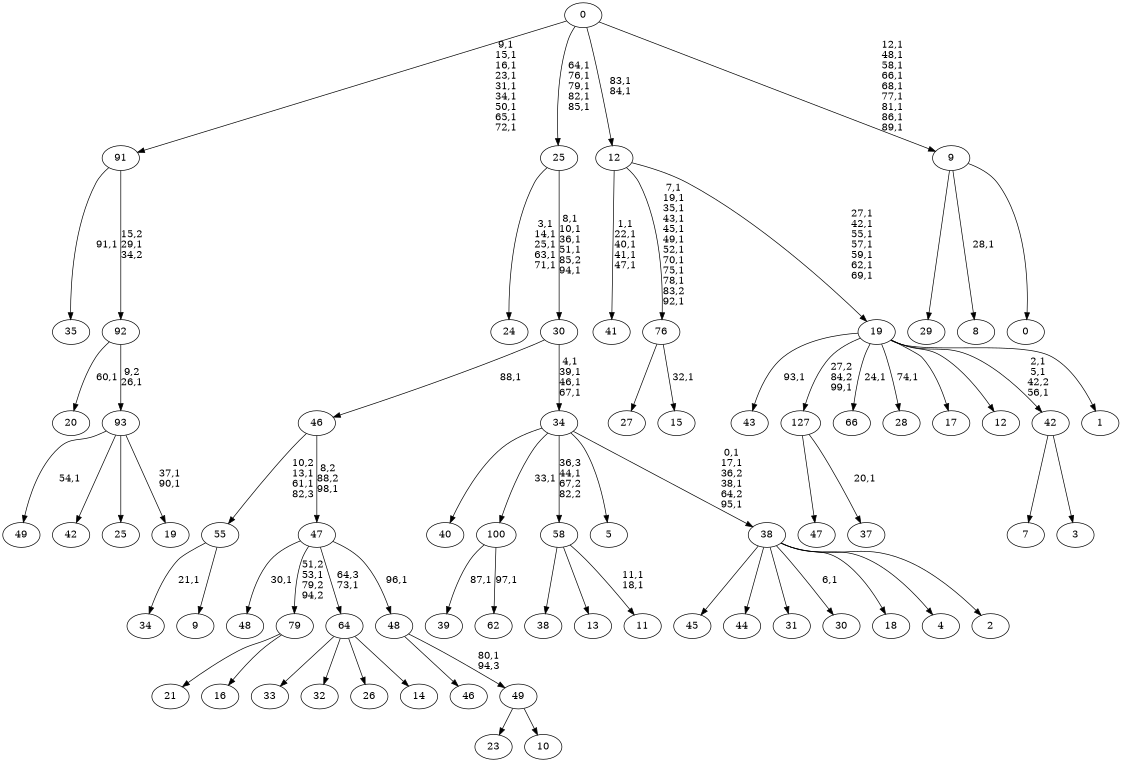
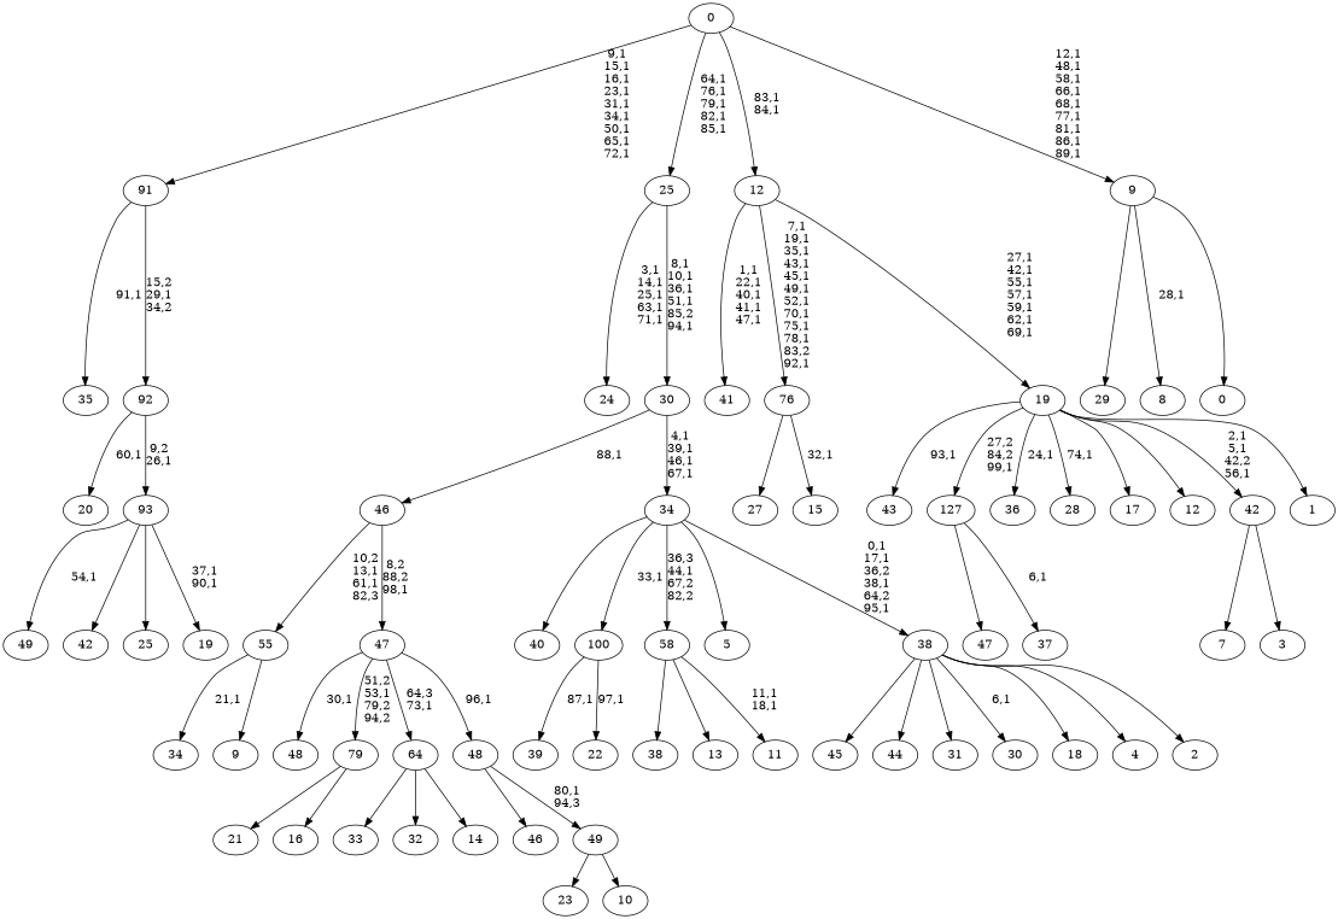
  digraph {
    n1 [label=49]
    n2 [label=48]
    n3 [label=47]
    n4 [label=46]
    n5 [label=45]
    n6 [label=44]
    n7 [label=43]
    n8 [label=42]
    n9 [label=41]
    n10 [label=40]
    n11 [label=39]
    n12 [label=38]
    n13 [label=37]
    127
-   n15 [label=66]
+   n15 [label=36]
    n16 [label=35]
    n17 [label=34]
    n18 [label=33]
    n19 [label=32]
    n20 [label=31]
    n21 [label=30]
    n22 [label=29]
    n23 [label=28]
    n24 [label=27]
-   n25 [label=26]
    n26 [label=25]
    n27 [label=24]
    n28 [label=23]
-   n29 [label=62]
+   n29 [label=22]
    100
    n31 [label=21]
    n32 [label=20]
    n33 [label=19]
    93
    92
    91
    n37 [label=18]
    n38 [label=17]
    n39 [label=16]
    79
    n41 [label=15]
    76
    n43 [label=14]
    64
    n45 [label=13]
    n46 [label=12]
    n47 [label=11]
    58
    n49 [label=10]
    n50 [label=9]
    55
    n52 [label=8]
    n53 [label=7]
    49
    48
    47
    46
    n58 [label=5]
    n59 [label=4]
    n60 [label=3]
    42
    n62 [label=2]
    38
    34
    30
    25
    n67 [label=1]
    19
    12
    n70 [label=0]
    9
    0
    127 -> n3
-   127 -> n13 [label="20,1"]
+   127 -> n13 [label="6,1"]
    100 -> n11 [label="87,1"]
    100 -> n29 [label="97,1"]
    93 -> n1 [label="54,1"]
    93 -> n8
    93 -> n26
    93 -> n33 [label="37,1\n90,1"]
    92 -> n32 [label="60,1"]
    92 -> 93 [label="9,2\n26,1"]
    91 -> n16 [label="91,1"]
    91 -> 92 [label="15,2\n29,1\n34,2"]
    79 -> n31
    79 -> n39
    76 -> n24
    76 -> n41 [label="32,1"]
    64 -> n18
    64 -> n19
-   64 -> n25
    64 -> n43
    58 -> n12
    58 -> n45
    58 -> n47 [label="11,1\n18,1"]
    55 -> n17 [label="21,1"]
    55 -> n50
    49 -> n28
    49 -> n49
    48 -> n4
    48 -> 49 [label="80,1\n94,3"]
    47 -> n2 [label="30,1"]
    47 -> 79 [label="51,2\n53,1\n79,2\n94,2"]
    47 -> 64 [label="64,3\n73,1"]
    47 -> 48 [label="96,1"]
    46 -> 55 [label="10,2\n13,1\n61,1\n82,3"]
    46 -> 47 [label="8,2\n88,2\n98,1"]
    42 -> n53
    42 -> n60
    38 -> n5
    38 -> n6
    38 -> n20
    38 -> n21 [label="6,1"]
    38 -> n37
    38 -> n59
    38 -> n62
    34 -> n10
    34 -> 100 [label="33,1"]
    34 -> 58 [label="36,3\n44,1\n67,2\n82,2"]
    34 -> n58
    34 -> 38 [label="0,1\n17,1\n36,2\n38,1\n64,2\n95,1"]
    30 -> 46 [label="88,1"]
    30 -> 34 [label="4,1\n39,1\n46,1\n67,1"]
    25 -> n27 [label="3,1\n14,1\n25,1\n63,1\n71,1"]
    25 -> 30 [label="8,1\n10,1\n36,1\n51,1\n85,2\n94,1"]
    19 -> n7 [label="93,1"]
    19 -> 127 [label="27,2\n84,2\n99,1"]
    19 -> n15 [label="24,1"]
    19 -> n23 [label="74,1"]
    19 -> n38
    19 -> n46
    19 -> 42 [label="2,1\n5,1\n42,2\n56,1"]
    19 -> n67
    12 -> n9 [label="1,1\n22,1\n40,1\n41,1\n47,1"]
    12 -> 76 [label="7,1\n19,1\n35,1\n43,1\n45,1\n49,1\n52,1\n70,1\n75,1\n78,1\n83,2\n92,1"]
    12 -> 19 [label="27,1\n42,1\n55,1\n57,1\n59,1\n62,1\n69,1"]
    9 -> n22
    9 -> n52 [label="28,1"]
    9 -> n70
    0 -> 91 [label="9,1\n15,1\n16,1\n23,1\n31,1\n34,1\n50,1\n65,1\n72,1"]
    0 -> 25 [label="64,1\n76,1\n79,1\n82,1\n85,1"]
    0 -> 12 [label="83,1\n84,1"]
    0 -> 9 [label="12,1\n48,1\n58,1\n66,1\n68,1\n77,1\n81,1\n86,1\n89,1"]
  }
